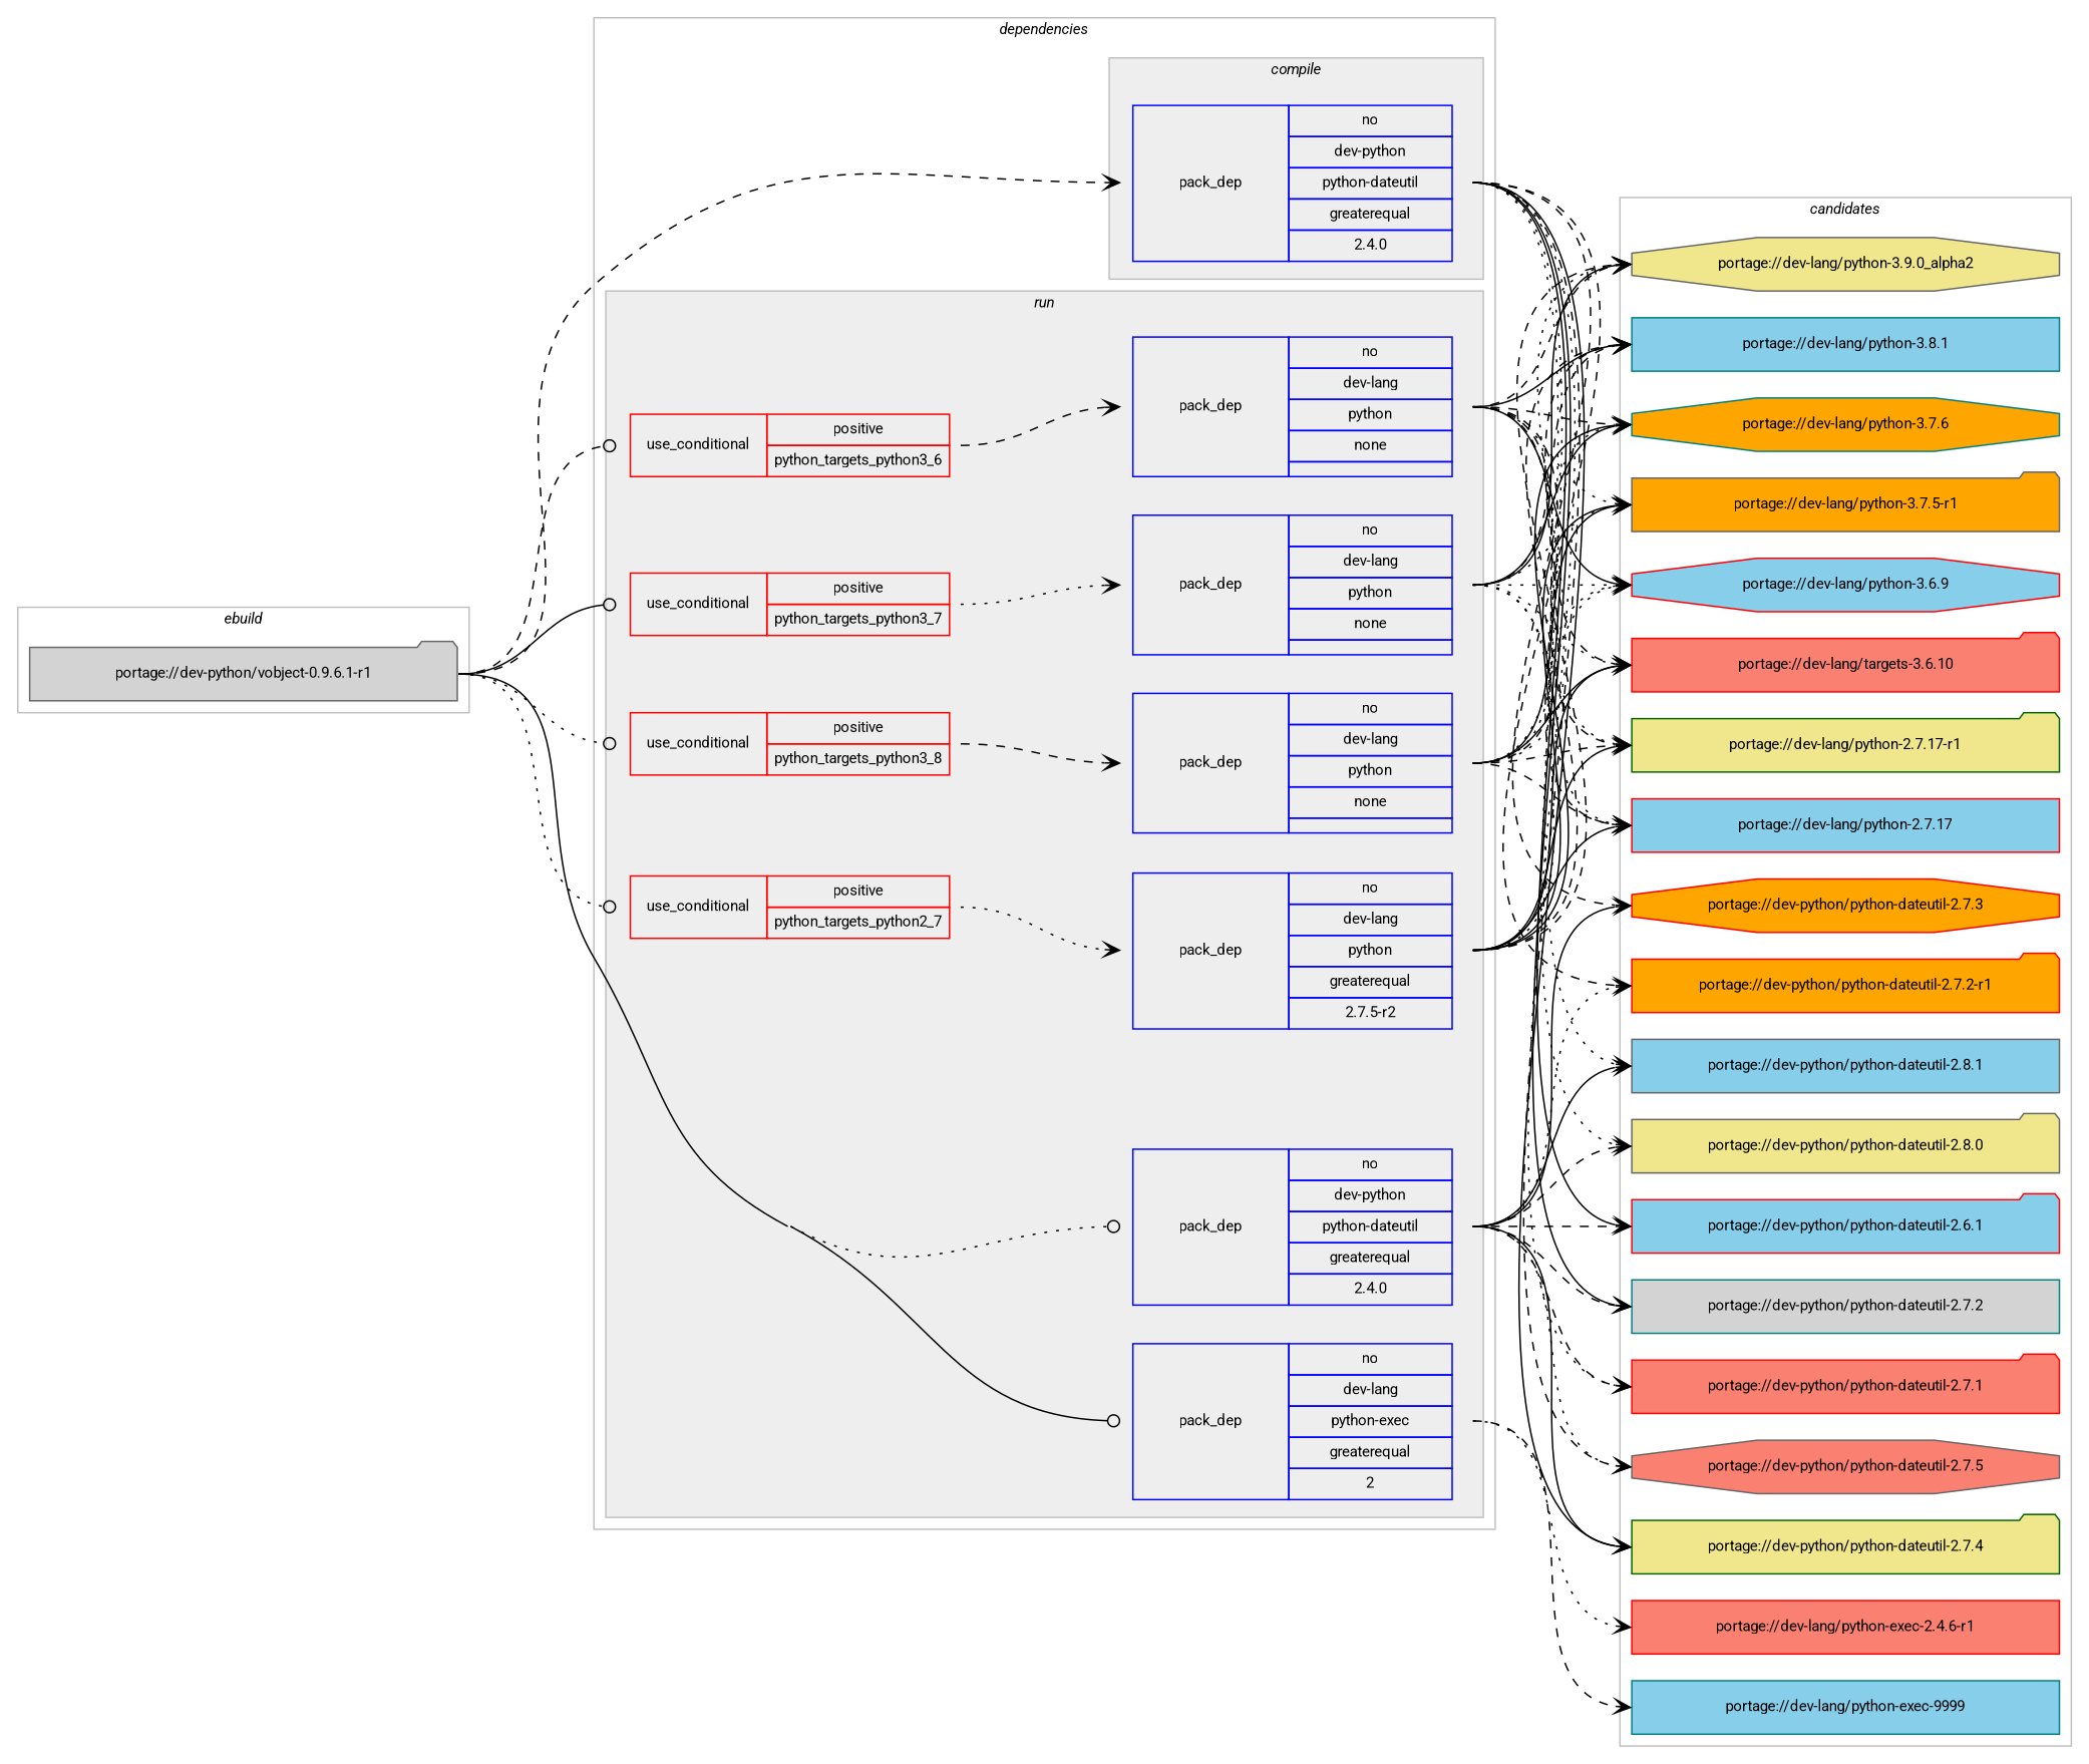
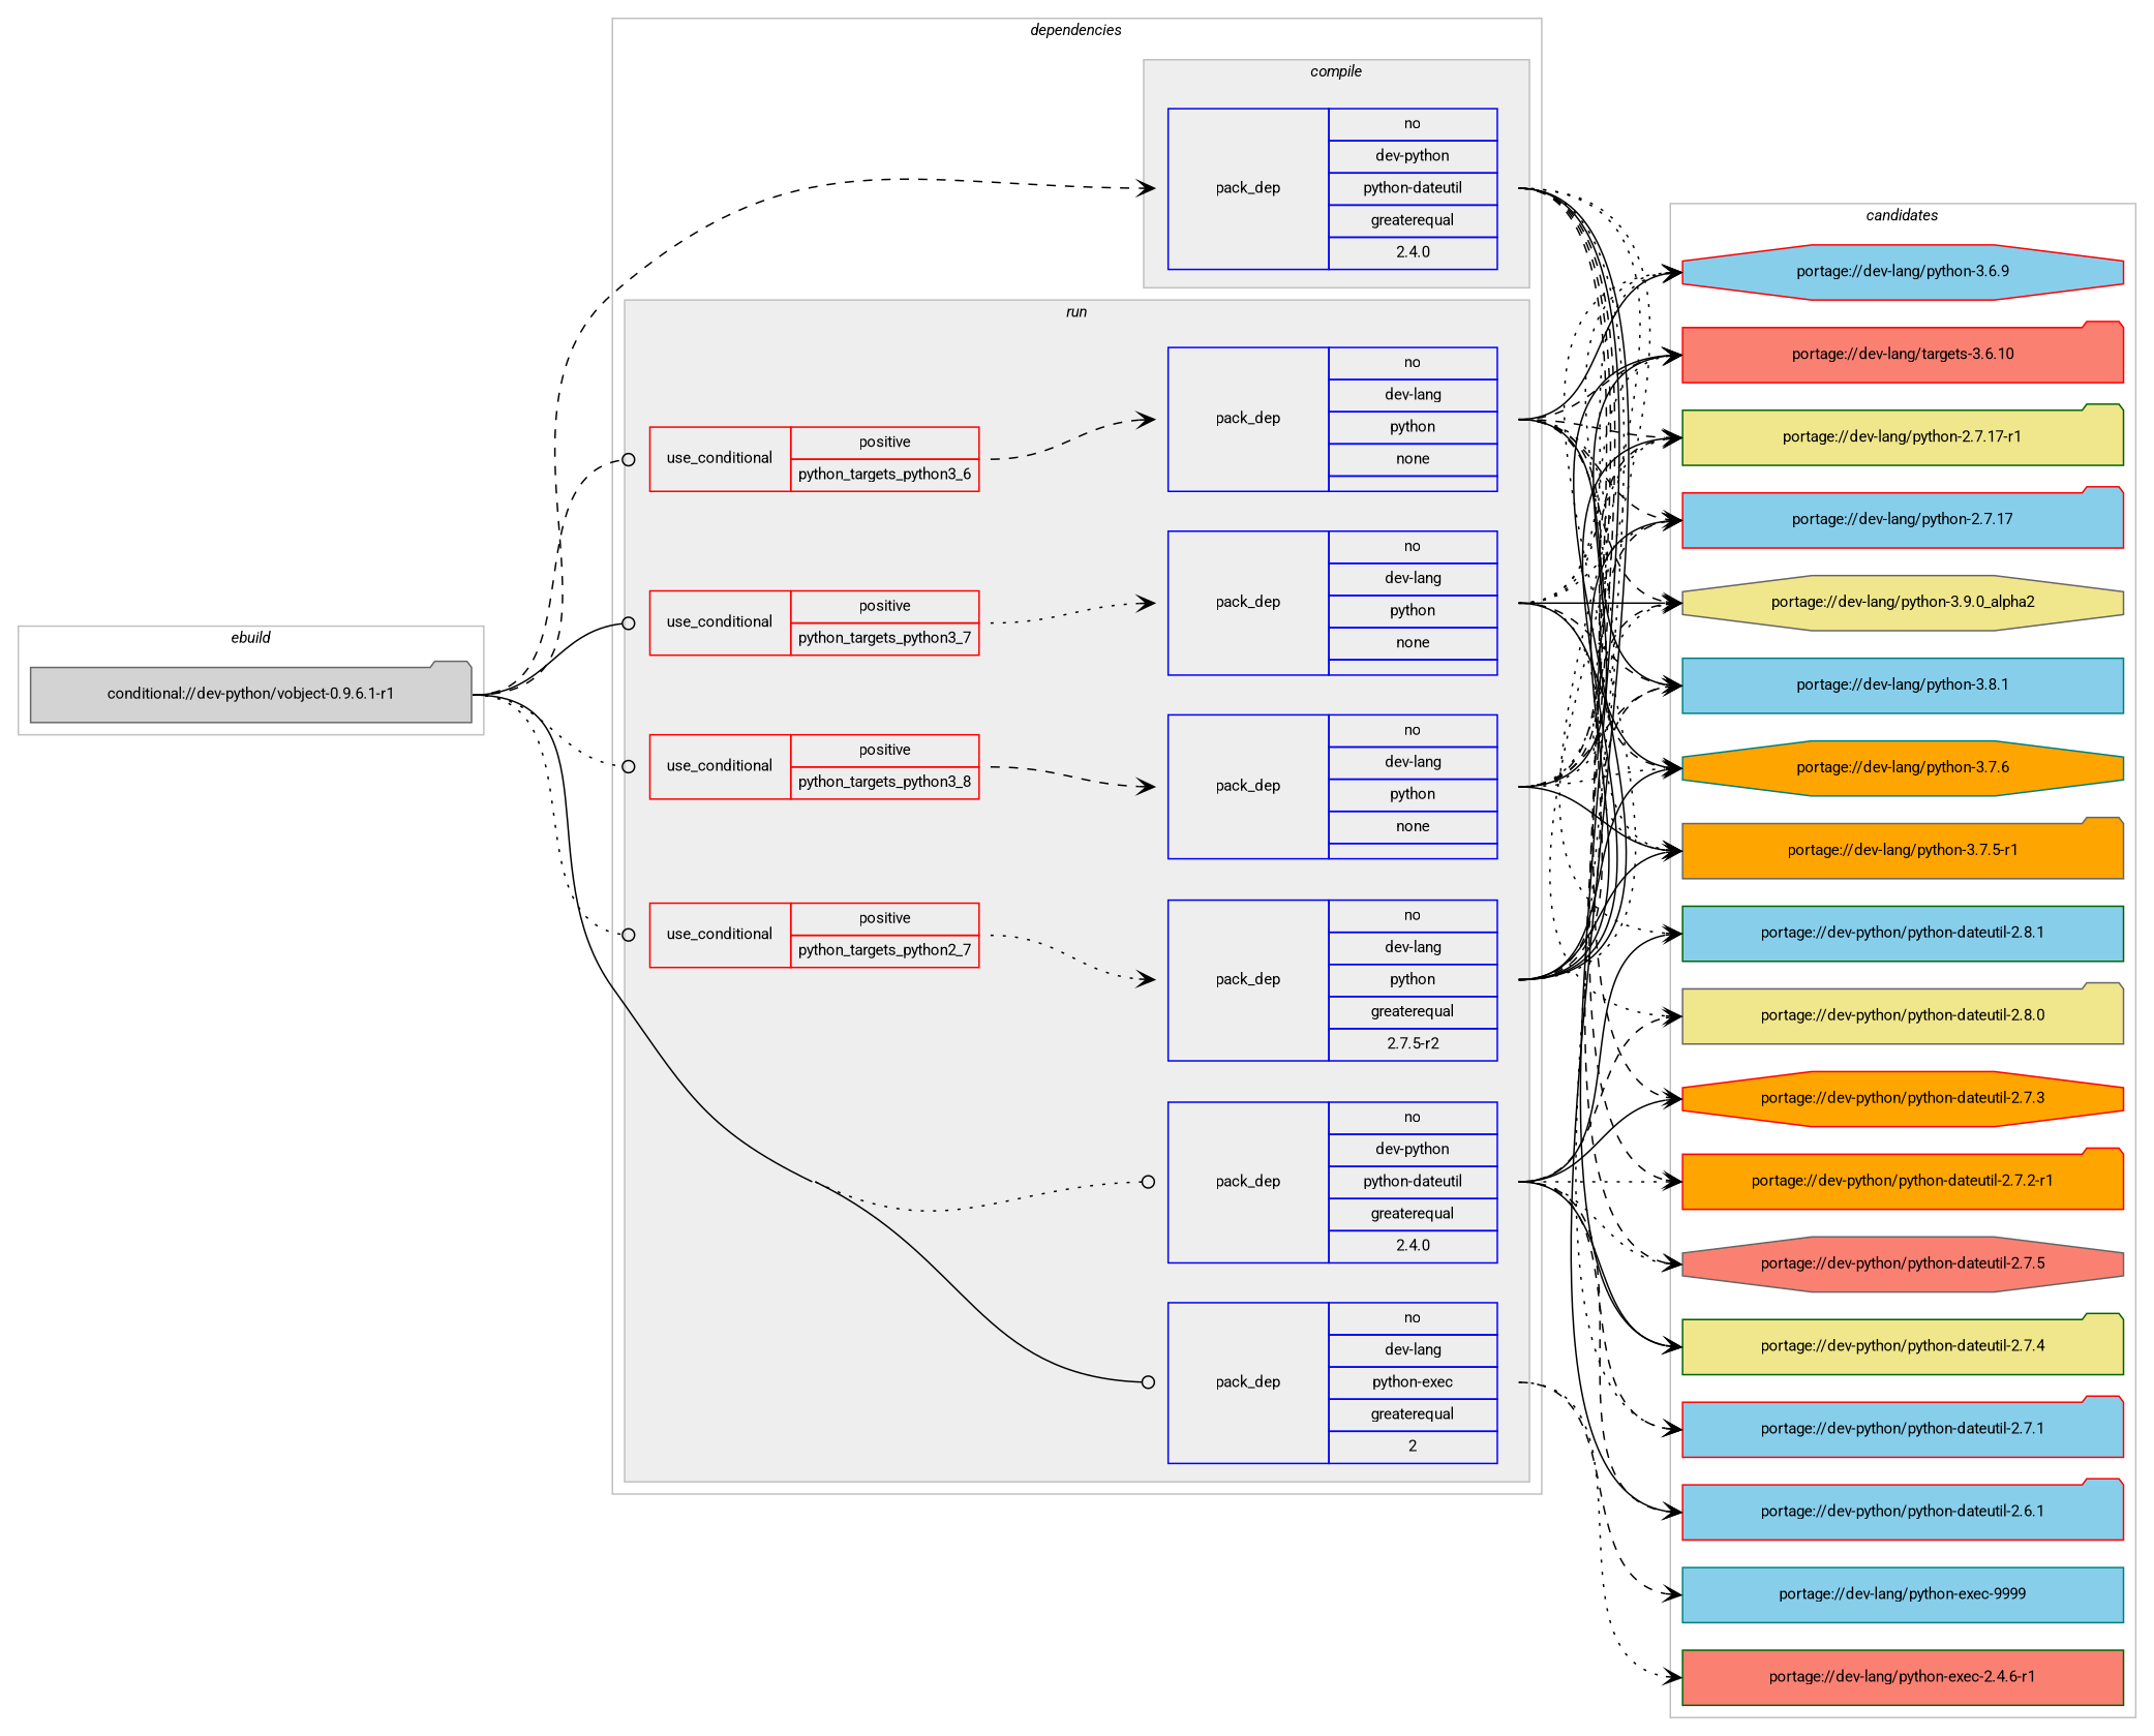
  digraph {
    compound=true
    concentrate=true
    fontname=Roboto
    fontsize=10
    newrank=true
    rankdir=LR
    ranksep=1.5
    node [color=red fontname=Roboto fontsize=10 shape=none style=filled]
    edge [arrowhead=vee fontname=Roboto headport=w style=dashed tailport=e weight=100]
-   n1 [color=gray40 fillcolor=lightgrey label="portage://dev-python/vobject-0.9.6.1-r1" shape=folder width=4]
+   n1 [color=gray40 fillcolor=lightgrey label="conditional://dev-python/vobject-0.9.6.1-r1" shape=folder width=4]
    n2 [color=blue label=<<TABLE BORDER="0" CELLBORDER="1" CELLSPACING="0" CELLPADDING="4" WIDTH="220"><TR><TD ROWSPAN="6" CELLPADDING="30">pack_dep</TD></TR><TR><TD WIDTH="110">no</TD></TR><TR><TD>dev-python</TD></TR><TR><TD>python-dateutil</TD></TR><TR><TD>greaterequal</TD></TR><TR><TD>2.4.0</TD></TR></TABLE>> style=""]
    n3 [color=blue label=<<TABLE BORDER="0" CELLBORDER="1" CELLSPACING="0" CELLPADDING="4" WIDTH="220"><TR><TD ROWSPAN="6" CELLPADDING="30">pack_dep</TD></TR><TR><TD WIDTH="110">no</TD></TR><TR><TD>dev-lang</TD></TR><TR><TD>python</TD></TR><TR><TD>greaterequal</TD></TR><TR><TD>2.7.5-r2</TD></TR></TABLE>> style=""]
    n4 [label=<<TABLE BORDER="0" CELLBORDER="1" CELLSPACING="0" CELLPADDING="4"><TR><TD ROWSPAN="3" CELLPADDING="10">use_conditional</TD></TR><TR><TD>positive</TD></TR><TR><TD>python_targets_python2_7</TD></TR></TABLE>> style=""]
    n5 [color=blue label=<<TABLE BORDER="0" CELLBORDER="1" CELLSPACING="0" CELLPADDING="4" WIDTH="220"><TR><TD ROWSPAN="6" CELLPADDING="30">pack_dep</TD></TR><TR><TD WIDTH="110">no</TD></TR><TR><TD>dev-lang</TD></TR><TR><TD>python</TD></TR><TR><TD>none</TD></TR><TR><TD></TD></TR></TABLE>> style=""]
    n6 [label=<<TABLE BORDER="0" CELLBORDER="1" CELLSPACING="0" CELLPADDING="4"><TR><TD ROWSPAN="3" CELLPADDING="10">use_conditional</TD></TR><TR><TD>positive</TD></TR><TR><TD>python_targets_python3_6</TD></TR></TABLE>> style=""]
    n7 [color=blue label=<<TABLE BORDER="0" CELLBORDER="1" CELLSPACING="0" CELLPADDING="4" WIDTH="220"><TR><TD ROWSPAN="6" CELLPADDING="30">pack_dep</TD></TR><TR><TD WIDTH="110">no</TD></TR><TR><TD>dev-lang</TD></TR><TR><TD>python</TD></TR><TR><TD>none</TD></TR><TR><TD></TD></TR></TABLE>> style=""]
    n8 [label=<<TABLE BORDER="0" CELLBORDER="1" CELLSPACING="0" CELLPADDING="4"><TR><TD ROWSPAN="3" CELLPADDING="10">use_conditional</TD></TR><TR><TD>positive</TD></TR><TR><TD>python_targets_python3_7</TD></TR></TABLE>> style=""]
    n9 [color=blue label=<<TABLE BORDER="0" CELLBORDER="1" CELLSPACING="0" CELLPADDING="4" WIDTH="220"><TR><TD ROWSPAN="6" CELLPADDING="30">pack_dep</TD></TR><TR><TD WIDTH="110">no</TD></TR><TR><TD>dev-lang</TD></TR><TR><TD>python</TD></TR><TR><TD>none</TD></TR><TR><TD></TD></TR></TABLE>> style=""]
    n10 [label=<<TABLE BORDER="0" CELLBORDER="1" CELLSPACING="0" CELLPADDING="4"><TR><TD ROWSPAN="3" CELLPADDING="10">use_conditional</TD></TR><TR><TD>positive</TD></TR><TR><TD>python_targets_python3_8</TD></TR></TABLE>> style=""]
    n11 [color=blue label=<<TABLE BORDER="0" CELLBORDER="1" CELLSPACING="0" CELLPADDING="4" WIDTH="220"><TR><TD ROWSPAN="6" CELLPADDING="30">pack_dep</TD></TR><TR><TD WIDTH="110">no</TD></TR><TR><TD>dev-lang</TD></TR><TR><TD>python-exec</TD></TR><TR><TD>greaterequal</TD></TR><TR><TD>2</TD></TR></TABLE>> style=""]
    n12 [color=blue label=<<TABLE BORDER="0" CELLBORDER="1" CELLSPACING="0" CELLPADDING="4" WIDTH="220"><TR><TD ROWSPAN="6" CELLPADDING="30">pack_dep</TD></TR><TR><TD WIDTH="110">no</TD></TR><TR><TD>dev-python</TD></TR><TR><TD>python-dateutil</TD></TR><TR><TD>greaterequal</TD></TR><TR><TD>2.4.0</TD></TR></TABLE>> style=""]
-   n13 [color=gray40 fillcolor=skyblue label="portage://dev-python/python-dateutil-2.8.1" shape=box width=4]
+   n13 [color=darkgreen fillcolor=skyblue label="portage://dev-python/python-dateutil-2.8.1" shape=box width=4]
    n14 [color=gray40 fillcolor=khaki label="portage://dev-python/python-dateutil-2.8.0" shape=folder width=4]
    n15 [color=gray40 fillcolor=salmon label="portage://dev-python/python-dateutil-2.7.5" shape=octagon width=4]
    n16 [color=darkgreen fillcolor=khaki label="portage://dev-python/python-dateutil-2.7.4" shape=folder width=4]
    n17 [fillcolor=orange label="portage://dev-python/python-dateutil-2.7.3" shape=octagon width=4]
    n18 [fillcolor=orange label="portage://dev-python/python-dateutil-2.7.2-r1" shape=folder width=4]
-   n19 [color=teal fillcolor=lightgrey label="portage://dev-python/python-dateutil-2.7.2" shape=box width=4]
-   n20 [fillcolor=salmon label="portage://dev-python/python-dateutil-2.7.1" shape=folder width=4]
+   n20 [fillcolor=skyblue label="portage://dev-python/python-dateutil-2.7.1" shape=folder width=4]
    n21 [fillcolor=skyblue label="portage://dev-python/python-dateutil-2.6.1" shape=folder width=4]
    n22 [color=gray40 fillcolor=khaki label="portage://dev-lang/python-3.9.0_alpha2" shape=octagon width=4]
    n23 [color=teal fillcolor=skyblue label="portage://dev-lang/python-3.8.1" shape=box width=4]
    n24 [color=teal fillcolor=orange label="portage://dev-lang/python-3.7.6" shape=octagon width=4]
    n25 [color=gray40 fillcolor=orange label="portage://dev-lang/python-3.7.5-r1" shape=folder width=4]
    n26 [fillcolor=skyblue label="portage://dev-lang/python-3.6.9" shape=octagon width=4]
    n27 [fillcolor=salmon label="portage://dev-lang/targets-3.6.10" shape=folder width=4]
    n28 [color=darkgreen fillcolor=khaki label="portage://dev-lang/python-2.7.17-r1" shape=folder width=4]
-   n29 [fillcolor=skyblue label="portage://dev-lang/python-2.7.17" shape=box width=4]
+   n29 [fillcolor=skyblue label="portage://dev-lang/python-2.7.17" shape=folder width=4]
    n30 [color=teal fillcolor=skyblue label="portage://dev-lang/python-exec-9999" shape=box width=4]
-   n31 [fillcolor=salmon label="portage://dev-lang/python-exec-2.4.6-r1" shape=box width=4]
+   n31 [color=darkgreen fillcolor=salmon label="portage://dev-lang/python-exec-2.4.6-r1" shape=box width=4]
    subgraph cluster_1 {
      color=gray
      label=<<i>dependencies</i>>
      subgraph cluster_2 {
        color=gray
        fillcolor="#eeeeee"
        label=<<i>compile</i>>
        style=filled
        subgraph sub_3 {
          color=gray
          fillcolor="#eeeeee"
          label=<<i>compile</i>>
          style=filled
          n2
        }
      }
      subgraph cluster_4 {
        color=gray
        fillcolor="#eeeeee"
        label=<<i>compile and run</i>>
        style=filled
      }
      subgraph cluster_5 {
        color=gray
        fillcolor="#eeeeee"
        label=<<i>run</i>>
        style=filled
        subgraph sub_6 {
          color=gray
          fillcolor="#eeeeee"
          label=<<i>run</i>>
          style=filled
          n4
          subgraph sub_7 {
            color=gray
            fillcolor="#eeeeee"
            label=<<i>run</i>>
            style=filled
            n3
          }
        }
        subgraph sub_8 {
          color=gray
          fillcolor="#eeeeee"
          label=<<i>run</i>>
          style=filled
          n6
          subgraph sub_9 {
            color=gray
            fillcolor="#eeeeee"
            label=<<i>run</i>>
            style=filled
            n5
          }
        }
        subgraph sub_10 {
          color=gray
          fillcolor="#eeeeee"
          label=<<i>run</i>>
          style=filled
          n8
          subgraph sub_11 {
            color=gray
            fillcolor="#eeeeee"
            label=<<i>run</i>>
            style=filled
            n7
          }
        }
        subgraph sub_12 {
          color=gray
          fillcolor="#eeeeee"
          label=<<i>run</i>>
          style=filled
          n10
          subgraph sub_13 {
            color=gray
            fillcolor="#eeeeee"
            label=<<i>run</i>>
            style=filled
            n9
          }
        }
        subgraph sub_14 {
          color=gray
          fillcolor="#eeeeee"
          label=<<i>run</i>>
          style=filled
          n11
        }
        subgraph sub_15 {
          color=gray
          fillcolor="#eeeeee"
          label=<<i>run</i>>
          style=filled
          n12
        }
      }
    }
    subgraph cluster_16 {
      color=gray
      label=<<i>ebuild</i>>
      rank=same
      n1
    }
    subgraph cluster_17 {
      color=gray
      label=<<i>candidates</i>>
      rank=same
      subgraph sub_18 {
        color=black
        label=<<i>candidates</i>>
        nodesep=1
        rank=same
        n13
        n14
        n15
        n16
        n17
        n18
-       n19
        n20
        n21
      }
      subgraph sub_19 {
        color=black
        label=<<i>candidates</i>>
        nodesep=1
        rank=same
        n22
        n23
        n24
        n25
        n26
        n27
        n28
        n29
      }
      subgraph sub_20 {
        color=black
        label=<<i>candidates</i>>
        nodesep=1
        rank=same
        n22
        n23
        n24
        n25
        n26
        n27
        n28
        n29
      }
      subgraph sub_21 {
        color=black
        label=<<i>candidates</i>>
        nodesep=1
        rank=same
        n22
        n23
        n24
        n25
        n26
        n27
        n28
        n29
      }
      subgraph sub_22 {
        color=black
        label=<<i>candidates</i>>
        nodesep=1
        rank=same
        n22
        n23
        n24
        n25
        n26
        n27
        n28
        n29
      }
      subgraph sub_23 {
        color=black
        label=<<i>candidates</i>>
        nodesep=1
        rank=same
        n30
        n31
      }
      subgraph sub_24 {
        color=black
        label=<<i>candidates</i>>
        nodesep=1
        rank=same
        n13
        n14
        n15
        n16
        n17
        n18
-       n19
        n20
        n21
      }
    }
    n1 -> n2 [weight=20]
    n1 -> n4 [arrowhead=odot style=dotted weight=20]
    n1 -> n6 [arrowhead=odot weight=20]
    n1 -> n8 [arrowhead=odot style=solid weight=20]
    n1 -> n10 [arrowhead=odot style=dotted weight=20]
    n1 -> n11 [arrowhead=odot style=solid weight=20]
    n1 -> n12 [arrowhead=odot style=dotted weight=20]
    n2 -> n13 [style=dotted]
    n2 -> n14 [style=dotted]
    n2 -> n15
    n2 -> n16 [style=solid]
    n2 -> n17
    n2 -> n18
-   n2 -> n19 [style=solid]
    n2 -> n20 [style=dotted]
    n2 -> n21 [style=solid]
    n3 -> n22
    n3 -> n23
    n3 -> n24 [style=solid]
    n3 -> n25 [style=solid]
    n3 -> n26 [style=dotted]
    n3 -> n27 [style=solid]
    n3 -> n28 [style=solid]
    n3 -> n29 [style=solid]
    n4 -> n3 [style=dotted weight=20]
    n5 -> n22
    n5 -> n23 [style=solid]
    n5 -> n24
    n5 -> n25 [style=dotted]
    n5 -> n26 [style=solid]
    n5 -> n27
    n5 -> n28
    n5 -> n29
    n6 -> n5 [weight=20]
    n7 -> n22 [style=solid]
    n7 -> n23
    n7 -> n24 [style=solid]
    n7 -> n25 [style=dotted]
    n7 -> n26 [style=dotted]
    n7 -> n27 [style=dotted]
    n7 -> n28 [style=dotted]
    n7 -> n29 [style=dotted]
    n8 -> n7 [style=dotted weight=20]
    n9 -> n22 [style=dotted]
    n9 -> n23
    n9 -> n24 [style=dotted]
    n9 -> n25 [style=solid]
    n9 -> n26 [style=dotted]
    n9 -> n27 [style=solid]
    n9 -> n28
    n9 -> n29
    n10 -> n9 [weight=20]
    n11 -> n30
    n11 -> n31 [style=dotted]
    n12 -> n13 [style=solid]
    n12 -> n14
    n12 -> n15 [style=dotted]
    n12 -> n16 [style=solid]
    n12 -> n17 [style=solid]
    n12 -> n18 [style=dotted]
-   n12 -> n19
    n12 -> n20
    n12 -> n21
  }
